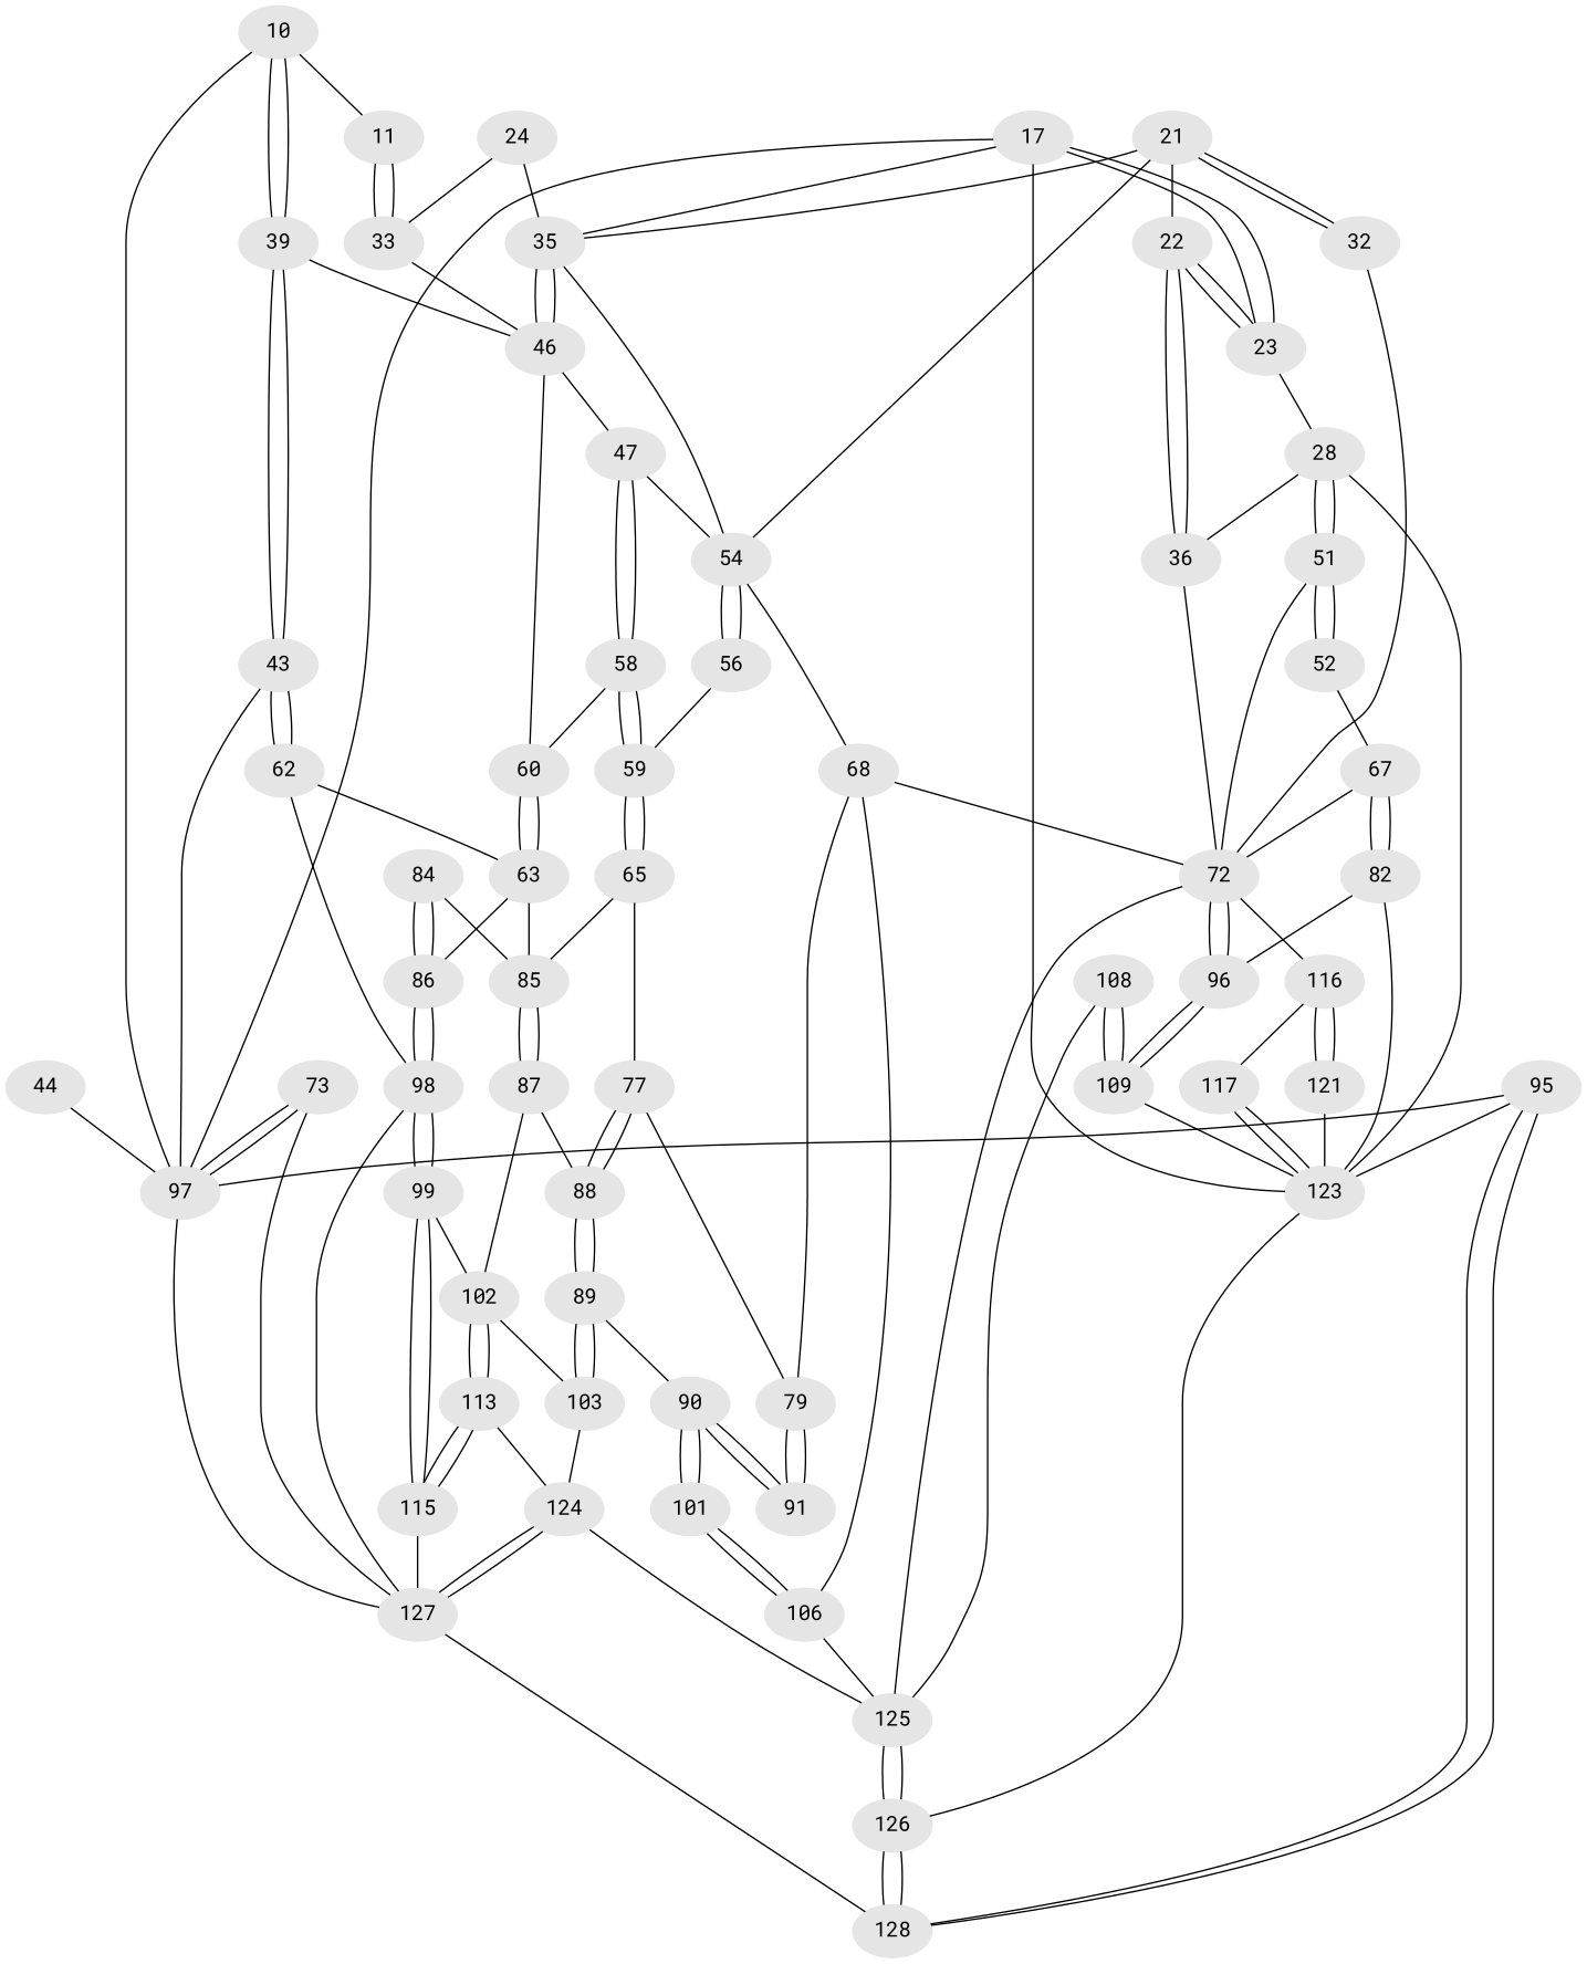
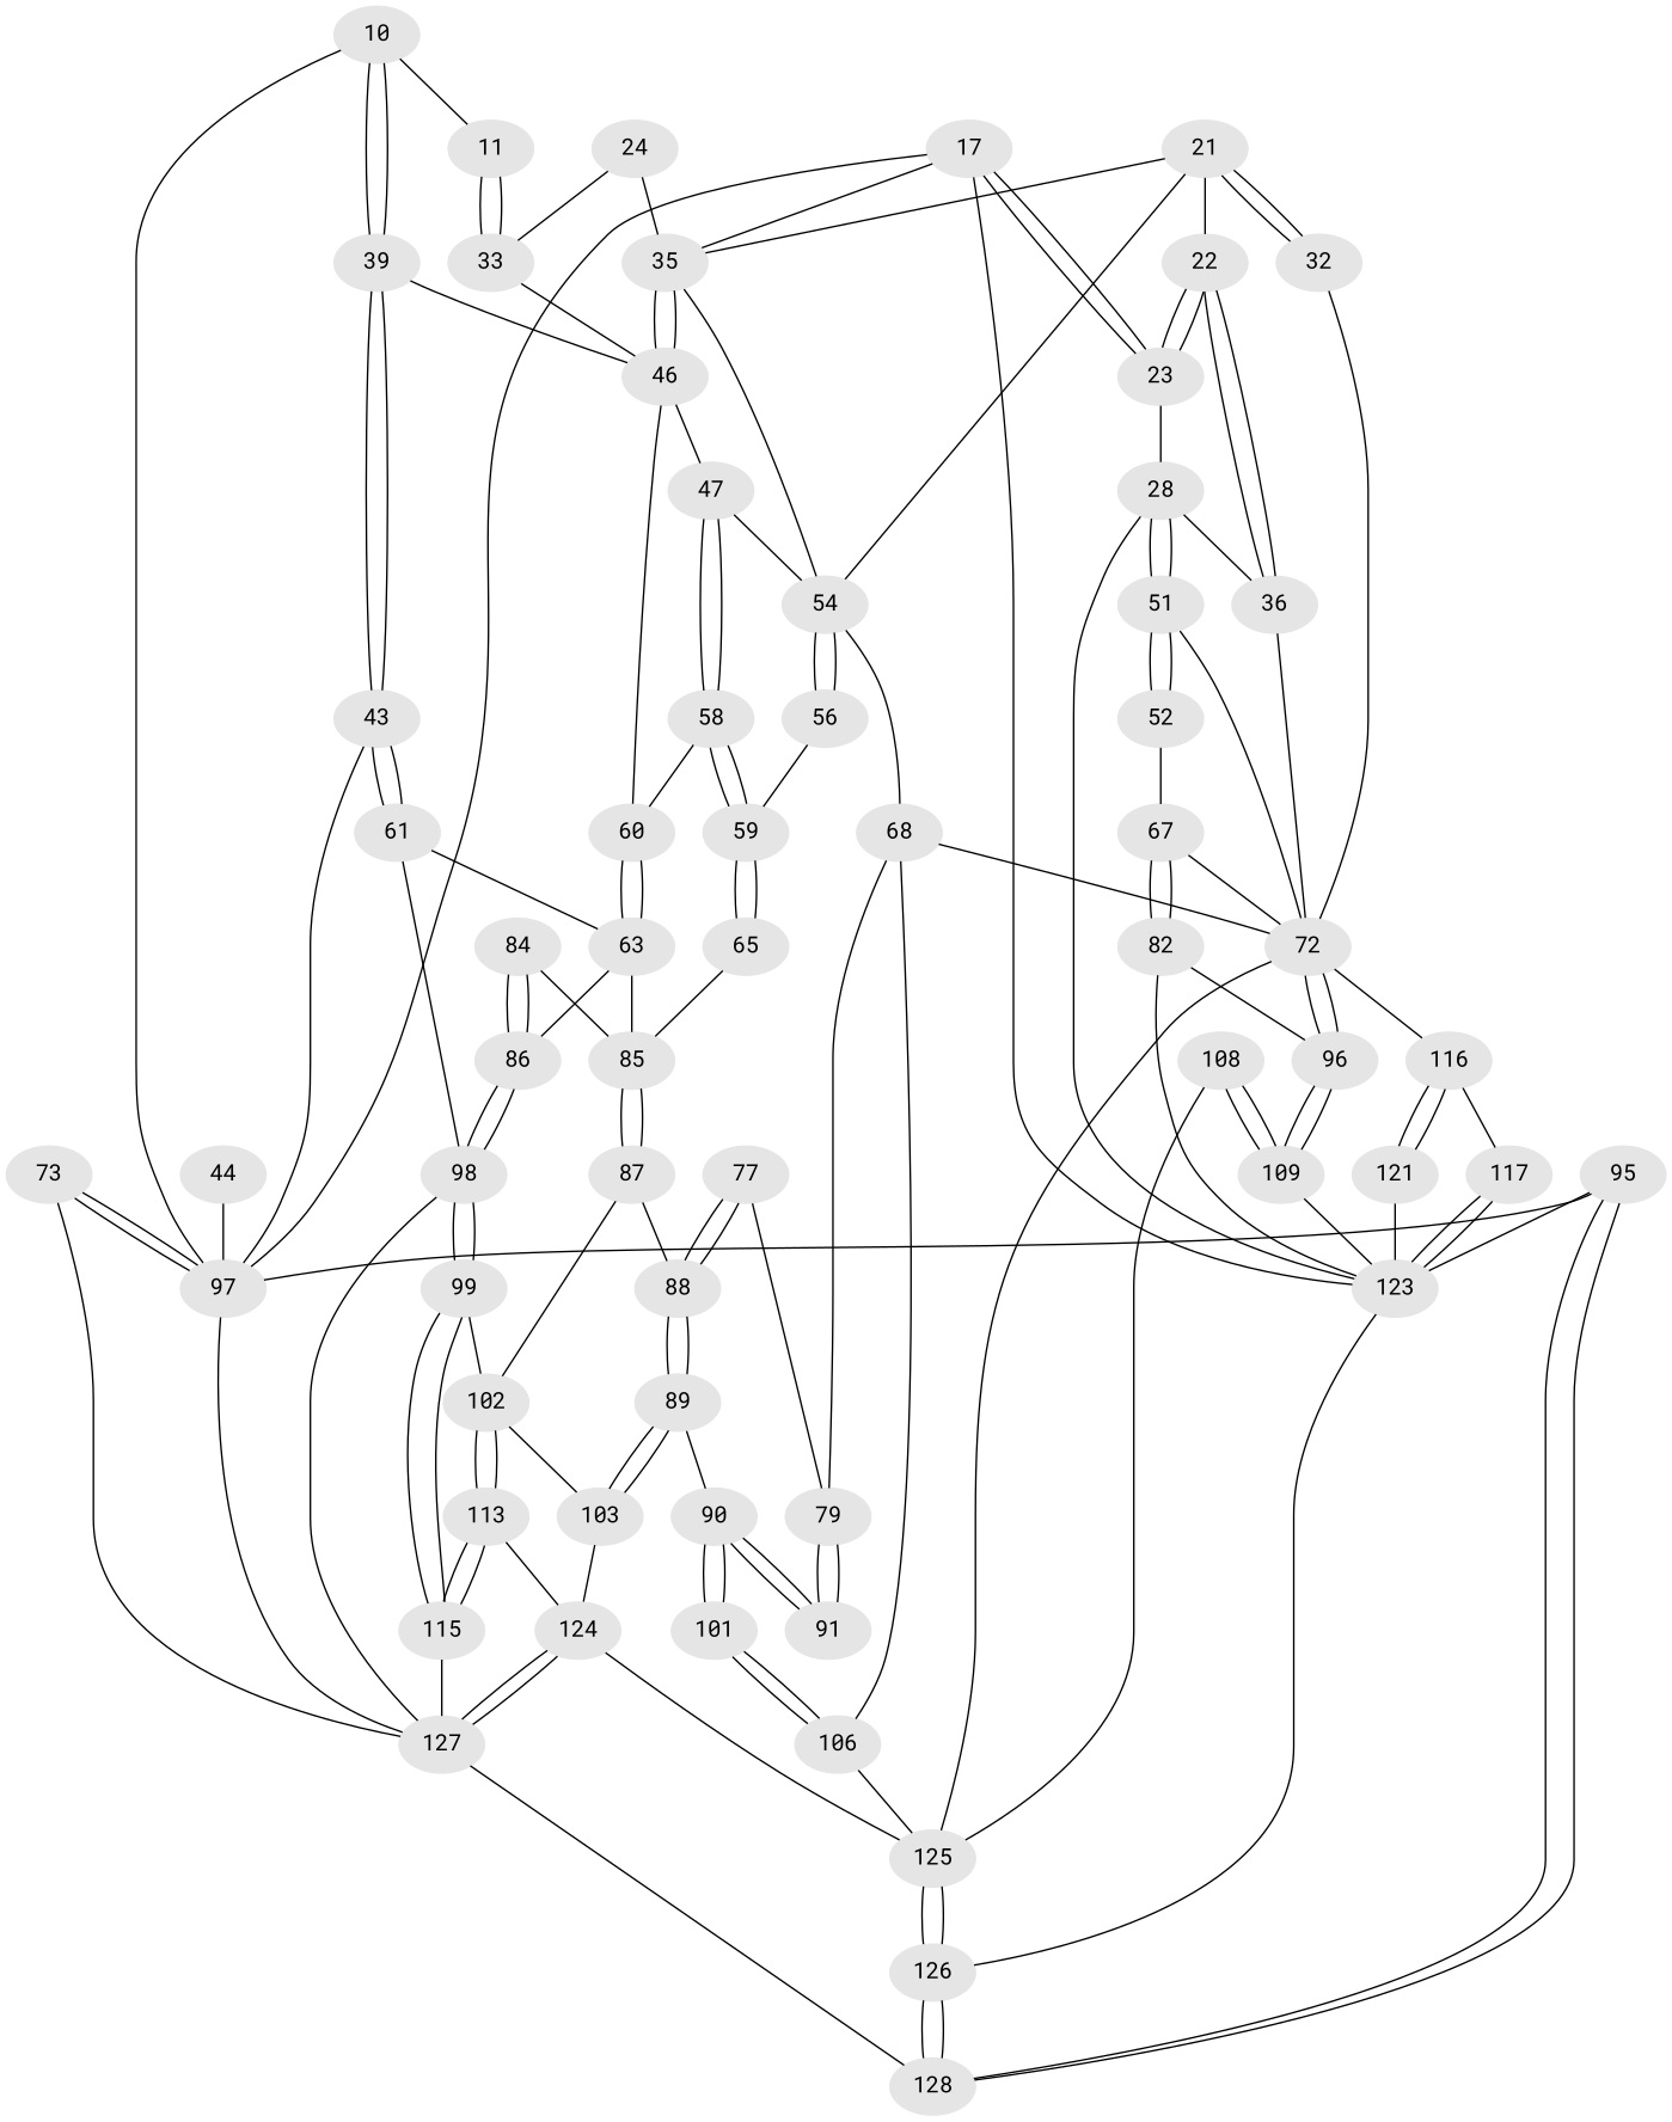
  graph {
    fontname="Roboto Mono"
    node [color=gray90 fontname="Roboto Mono" style=filled]
    edge [fontname="Roboto Mono"]
    10
    11
    39
    97 [super="+13+15+57"]
    33 [super="+25+12"]
    46 [super="+45+40"]
    43
    127 [super="+122"]
    17 [super="+16+3"]
    23
    35 [super="+29+5+34"]
    123 [super="+120+112"]
    28 [super="+27"]
    54 [super="+31+30+48"]
    126 [super="+119"]
    21
    22
    32
    36
    72 [super="+66+49"]
    51
    24 [super="+6"]
    52
    56
    68 [super="+55"]
    96
    125 [super="+111+105"]
    116
    47
    60
-   61 [label=62]
+   61
    63 [super="+62"]
    98 [super="+75+76"]
    44
    58
    59
    67
    82
    79 [super="+78"]
    106 [super="+70+69"]
    65
    85 [super="+64"]
    77
    86 [super="+80+81"]
    99
    87
    88
    91
    109
    73
    128
    89
    84
    102 [super="+100"]
    103
    113
    90
    101
    124 [super="+114"]
    95 [super="+14"]
    115
    108
    117
    121
    10 -- 11
    10 -- 39
    10 -- 39
    10 -- 97
    11 -- 33 [weight=2]
    11 -- 33
    39 -- 46
    39 -- 43
    39 -- 43
    97 -- 127
    33 -- 46
    46 -- 47
    46 -- 60
    43 -- 97
    43 -- 61
    43 -- 61
    127 -- 128
    17 -- 97
    17 -- 23
    17 -- 23
    17 -- 35
    17 -- 123
    23 -- 28
    35 -- 46 [weight=2]
    35 -- 46
    35 -- 54
    123 -- 126
    28 -- 123 [weight=2]
    28 -- 36
    28 -- 51
    28 -- 51
    54 -- 56 [weight=2]
    54 -- 56
    54 -- 68
    126 -- 128
    126 -- 128
    21 -- 35
    21 -- 54
    21 -- 22
    21 -- 32
    21 -- 32
    22 -- 23
    22 -- 23
    22 -- 36
    22 -- 36
    32 -- 72
    36 -- 72
    72 -- 96
    72 -- 96
    72 -- 125
    72 -- 116
    51 -- 72
    51 -- 52
    51 -- 52
    24 -- 33 [weight=2]
    24 -- 35 [weight=2]
    52 -- 67
    56 -- 59
    68 -- 72
    68 -- 79
    68 -- 106
    96 -- 109
    96 -- 109
    125 -- 126 [weight=2]
    125 -- 126
    116 -- 117
    116 -- 121
    116 -- 121
    47 -- 54
    47 -- 58
    47 -- 58
    60 -- 63
    60 -- 63
    61 -- 63
    61 -- 98
    63 -- 85
    63 -- 86
    98 -- 127
    98 -- 99
    98 -- 99
    44 -- 97 [weight=3]
    58 -- 60
    58 -- 59
    58 -- 59
    59 -- 65
    59 -- 65
    67 -- 72
    67 -- 82
    67 -- 82
    82 -- 123
    82 -- 96
    79 -- 91 [weight=2]
    79 -- 91
    106 -- 125 [weight=2]
    65 -- 85
-   65 -- 77
    85 -- 87
    85 -- 87
    77 -- 79
    77 -- 88
    77 -- 88
    86 -- 98 [weight=2]
    86 -- 98
    99 -- 102
    99 -- 115
    99 -- 115
    87 -- 88
    87 -- 102
    88 -- 89
    88 -- 89
    109 -- 123
    73 -- 97 [weight=2]
    73 -- 97
    73 -- 127
    89 -- 103
    89 -- 103
    89 -- 90
    84 -- 85
    84 -- 86 [weight=2]
    84 -- 86
    102 -- 103
    102 -- 113
    102 -- 113
    103 -- 124
    113 -- 124
    113 -- 115
    113 -- 115
    90 -- 91
    90 -- 91
    90 -- 101
    90 -- 101
    101 -- 106 [weight=2]
    101 -- 106
    124 -- 127
    124 -- 127
    124 -- 125 [weight=2]
    95 -- 97 [weight=3]
    95 -- 123 [weight=2]
    95 -- 128
    95 -- 128
    115 -- 127
    108 -- 125
    108 -- 109
    108 -- 109
    117 -- 123 [weight=2]
    117 -- 123
    121 -- 123 [weight=2]
  }
